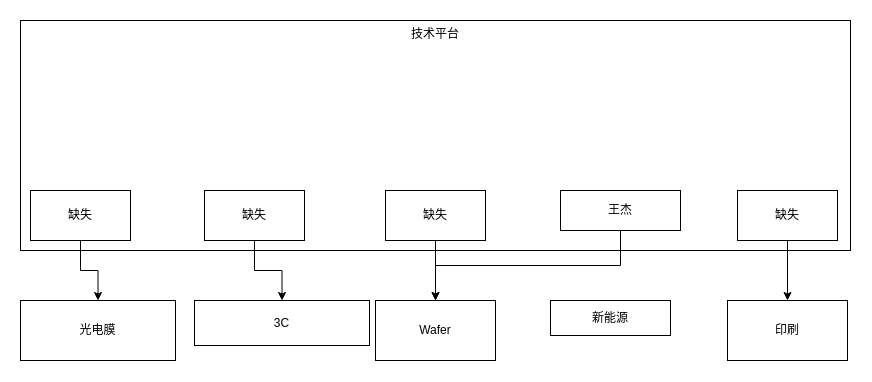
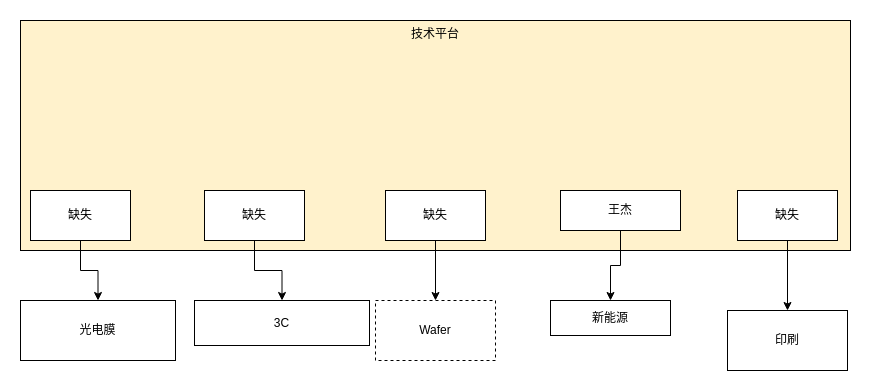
  <mxCell id="0" />
  <mxCell id="1" parent="0" />
- <mxCell id="2" value="技术平台" style="rounded=0;whiteSpace=wrap;html=1;align=center;verticalAlign=top;" vertex="1" parent="1"><mxGeometry x="20" y="20" width="830" height="230" as="geometry" /></mxCell>
+ <mxCell id="2" value="技术平台" style="rounded=0;whiteSpace=wrap;html=1;align=center;verticalAlign=top;fillColor=#fff2cc;" vertex="1" parent="1"><mxGeometry x="20" y="20" width="830" height="230" as="geometry" /></mxCell>
  <mxCell id="3" value="光电膜" style="rounded=0;whiteSpace=wrap;html=1;" vertex="1" parent="1"><mxGeometry x="20" y="300" width="155" height="60" as="geometry" /></mxCell>
  <mxCell id="4" value="3C" style="rounded=0;whiteSpace=wrap;html=1;" vertex="1" parent="1"><mxGeometry x="194" y="300" width="175" height="45" as="geometry" /></mxCell>
- <mxCell id="5" value="Wafer" style="rounded=0;whiteSpace=wrap;html=1;" vertex="1" parent="1"><mxGeometry x="375" y="300" width="120" height="60" as="geometry" /></mxCell>
+ <mxCell id="5" value="Wafer" style="rounded=0;whiteSpace=wrap;html=1;dashed=1;" vertex="1" parent="1"><mxGeometry x="375" y="300" width="120" height="60" as="geometry" /></mxCell>
  <mxCell id="6" value="新能源" style="rounded=0;whiteSpace=wrap;html=1;" vertex="1" parent="1"><mxGeometry x="550" y="300" width="120" height="35" as="geometry" /></mxCell>
- <mxCell id="7" value="印刷" style="rounded=0;whiteSpace=wrap;html=1;" vertex="1" parent="1"><mxGeometry x="727" y="300" width="120" height="60" as="geometry" /></mxCell>
+ <mxCell id="7" value="印刷" style="rounded=0;whiteSpace=wrap;html=1;" vertex="1" parent="1"><mxGeometry x="727" y="310" width="120" height="60" as="geometry" /></mxCell>
  <mxCell id="8" style="edgeStyle=orthogonalEdgeStyle;rounded=0;orthogonalLoop=1;jettySize=auto;html=1;exitX=0.5;exitY=1;exitDx=0;exitDy=0;" edge="1" parent="1" source="9" target="3"><mxGeometry relative="1" as="geometry" /></mxCell>
  <mxCell id="9" value="缺失" style="rounded=0;whiteSpace=wrap;html=1;" vertex="1" parent="1"><mxGeometry x="30" y="190" width="100" height="50" as="geometry" /></mxCell>
  <mxCell id="10" style="edgeStyle=orthogonalEdgeStyle;rounded=0;orthogonalLoop=1;jettySize=auto;html=1;exitX=0.5;exitY=1;exitDx=0;exitDy=0;" edge="1" parent="1" source="11" target="4"><mxGeometry relative="1" as="geometry" /></mxCell>
  <mxCell id="11" value="缺失" style="rounded=0;whiteSpace=wrap;html=1;" vertex="1" parent="1"><mxGeometry x="204" y="190" width="100" height="50" as="geometry" /></mxCell>
  <mxCell id="12" style="edgeStyle=orthogonalEdgeStyle;rounded=0;orthogonalLoop=1;jettySize=auto;html=1;exitX=0.5;exitY=1;exitDx=0;exitDy=0;entryX=0.5;entryY=0;entryDx=0;entryDy=0;" edge="1" parent="1" source="13" target="5"><mxGeometry relative="1" as="geometry" /></mxCell>
  <mxCell id="13" value="缺失" style="rounded=0;whiteSpace=wrap;html=1;" vertex="1" parent="1"><mxGeometry x="385" y="190" width="100" height="50" as="geometry" /></mxCell>
- <mxCell id="14" style="edgeStyle=orthogonalEdgeStyle;rounded=0;orthogonalLoop=1;jettySize=auto;html=1;exitX=0.5;exitY=1;exitDx=0;exitDy=0;" edge="1" parent="1" source="15" target="5"><mxGeometry relative="1" as="geometry" /></mxCell>
+ <mxCell id="14" style="edgeStyle=orthogonalEdgeStyle;rounded=0;orthogonalLoop=1;jettySize=auto;html=1;exitX=0.5;exitY=1;exitDx=0;exitDy=0;" edge="1" parent="1" source="15" target="6"><mxGeometry relative="1" as="geometry" /></mxCell>
  <mxCell id="15" value="王杰" style="rounded=0;whiteSpace=wrap;html=1;" vertex="1" parent="1"><mxGeometry x="560" y="190" width="120" height="40" as="geometry" /></mxCell>
  <mxCell id="16" style="edgeStyle=orthogonalEdgeStyle;rounded=0;orthogonalLoop=1;jettySize=auto;html=1;exitX=0.5;exitY=1;exitDx=0;exitDy=0;" edge="1" parent="1" source="17" target="7"><mxGeometry relative="1" as="geometry" /></mxCell>
  <mxCell id="17" value="缺失" style="rounded=0;whiteSpace=wrap;html=1;" vertex="1" parent="1"><mxGeometry x="737" y="190" width="100" height="50" as="geometry" /></mxCell>
